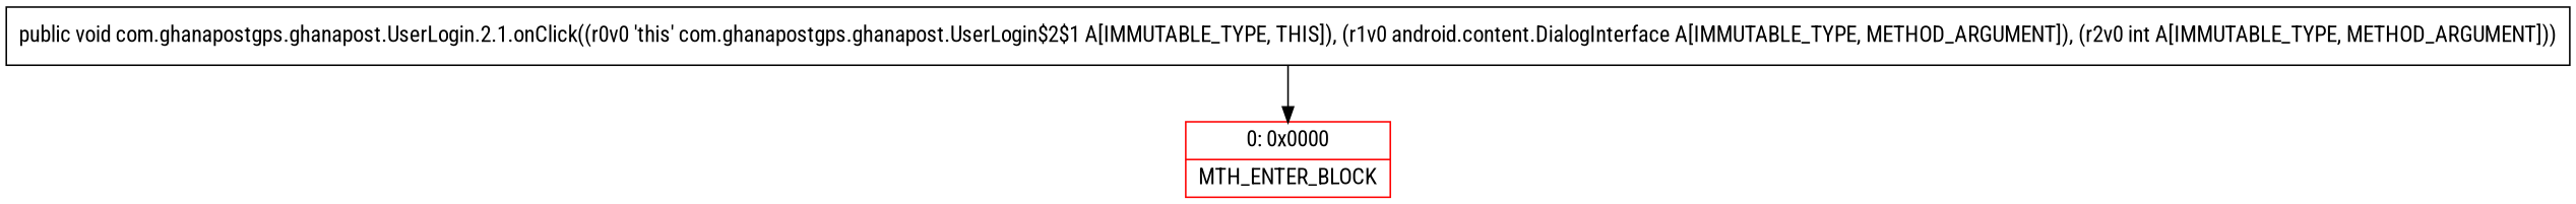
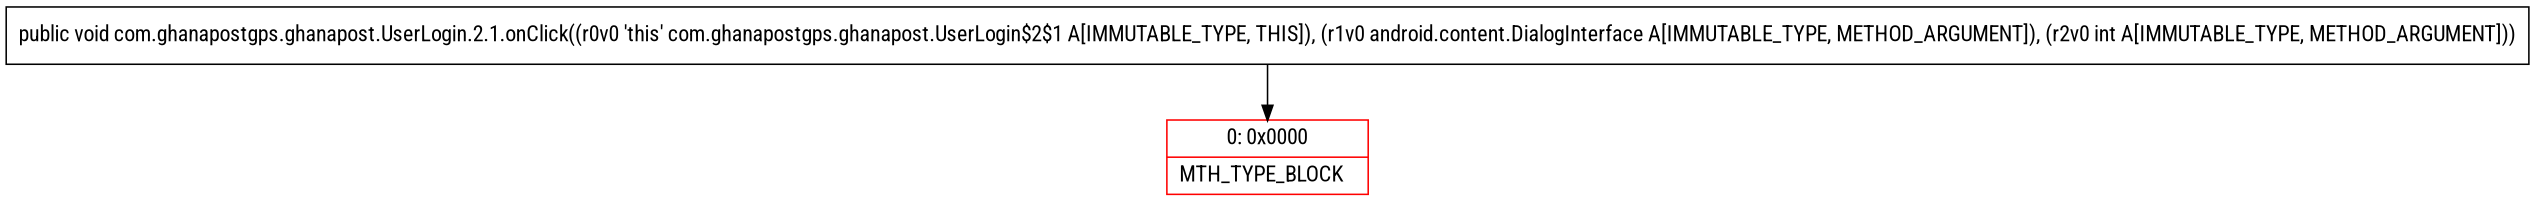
  digraph {
    fontname="Roboto Condensed"
    node [shape=record fontname="Roboto Condensed"]
-   n1 [color=red label="{0\:\ 0x0000|MTH_ENTER_BLOCK\l}"]
+   n1 [color=red label="{0\:\ 0x0000|MTH_TYPE_BLOCK\l}"]
    n2 [label="{public void com.ghanapostgps.ghanapost.UserLogin.2.1.onClick((r0v0 'this' com.ghanapostgps.ghanapost.UserLogin$2$1 A[IMMUTABLE_TYPE, THIS]), (r1v0 android.content.DialogInterface A[IMMUTABLE_TYPE, METHOD_ARGUMENT]), (r2v0 int A[IMMUTABLE_TYPE, METHOD_ARGUMENT])) }"]
    subgraph cluster_1 {
      label="R(0)"
    }
    n2 -> n1 [fontname="Roboto Condensed"]
  }
